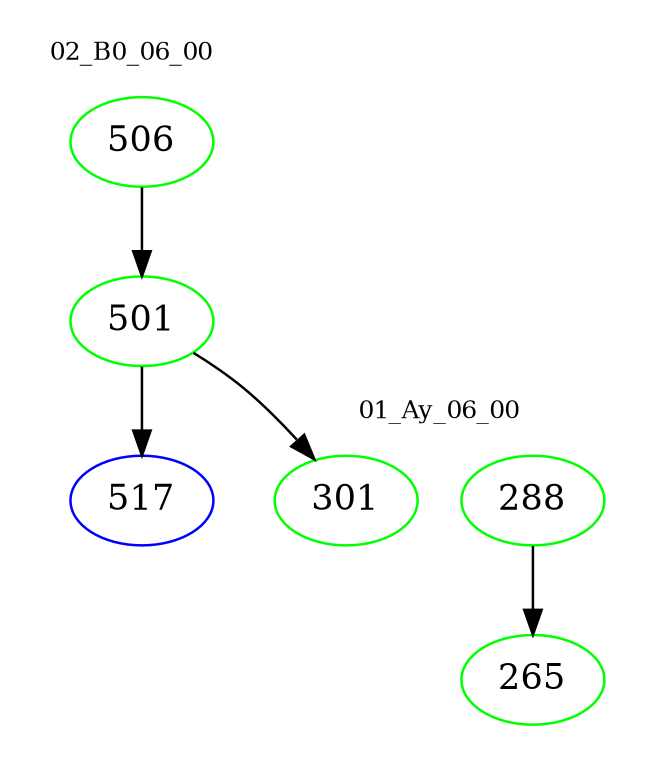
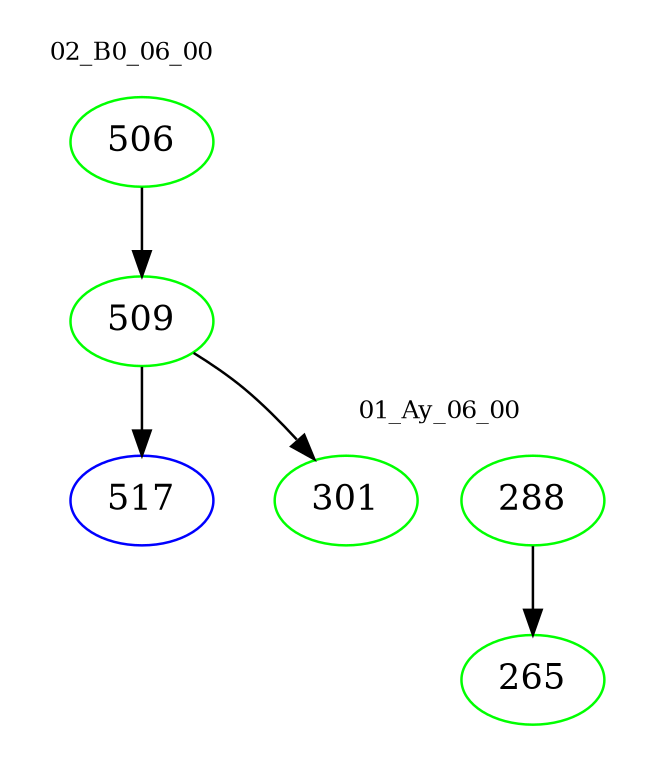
  digraph {
    node [color=green]
    edge [color=black]
    n1 [label=288]
    n2 [label=265]
    n3 [label=301]
    n4 [label=506]
-   n5 [label=501]
+   n5 [label=509]
    n6 [color=blue label=517]
    subgraph cluster_1 {
      color=white
      fontsize=10
      label="01_Ay_06_00"
      n1
      n2
      n3
    }
    subgraph cluster_2 {
      color=white
      fontsize=10
      label="02_B0_06_00"
      n4
      n5
      n6
    }
    n1 -> n2
    n4 -> n5
    n5 -> n3
    n5 -> n6
  }
